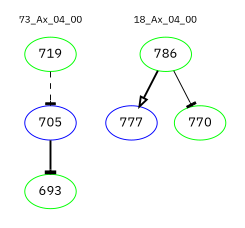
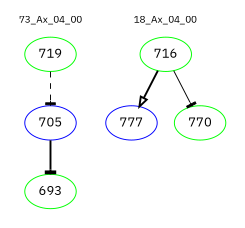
  digraph {
    fontname="IBM Plex Sans"
    node [color=green fontname="IBM Plex Sans"]
    edge [arrowhead=tee color=black fontname="IBM Plex Sans" style=bold]
    n1 [label=719]
    n2 [color=blue label=705]
    n3 [label=693]
-   n4 [label=786]
+   n4 [label=716]
    n5 [color=blue label=777]
    n6 [label=770]
    subgraph cluster_1 {
      color=white
      fontsize=10
      label="73_Ax_04_00"
      n1
      n2
      n3
    }
    subgraph cluster_2 {
      color=white
      fontsize=10
      label="18_Ax_04_00"
      n4
      n5
      n6
    }
    n1 -> n2 [style=dashed]
    n2 -> n3
    n4 -> n5 [arrowhead=onormal]
    n4 -> n6 [style=solid]
  }
